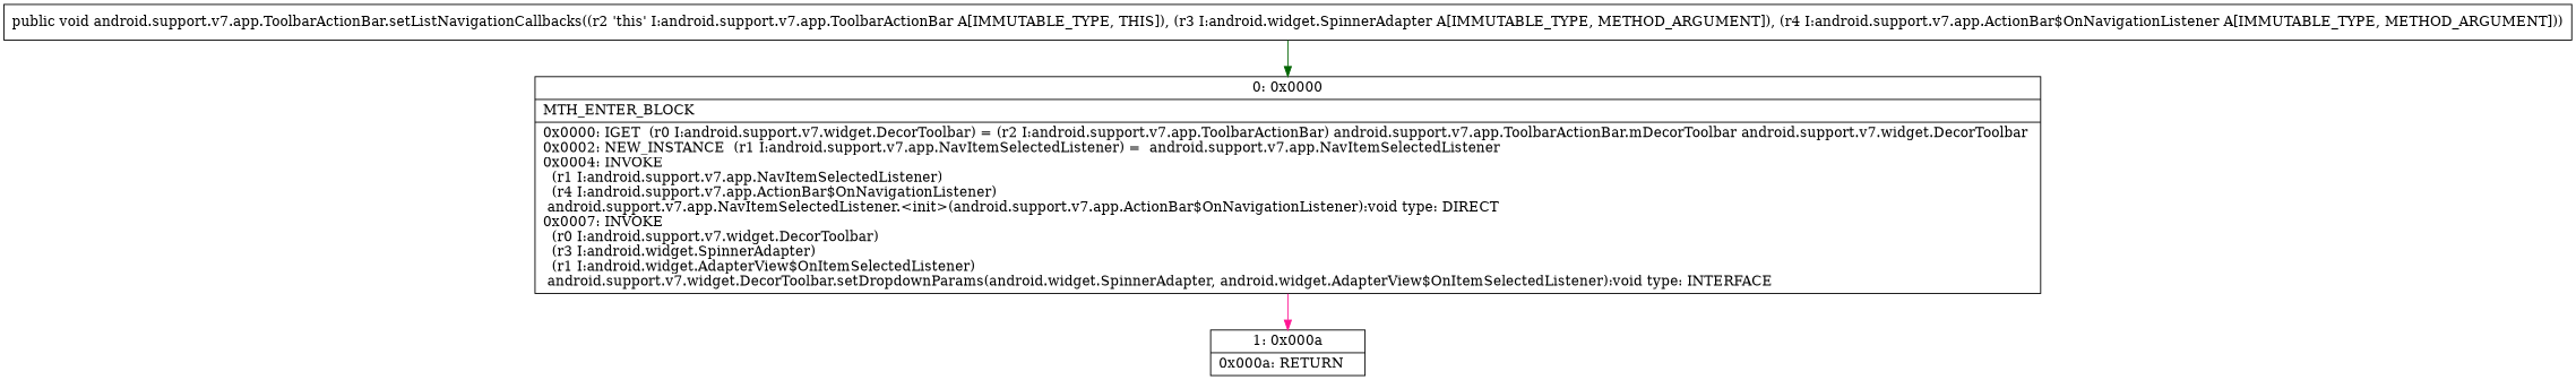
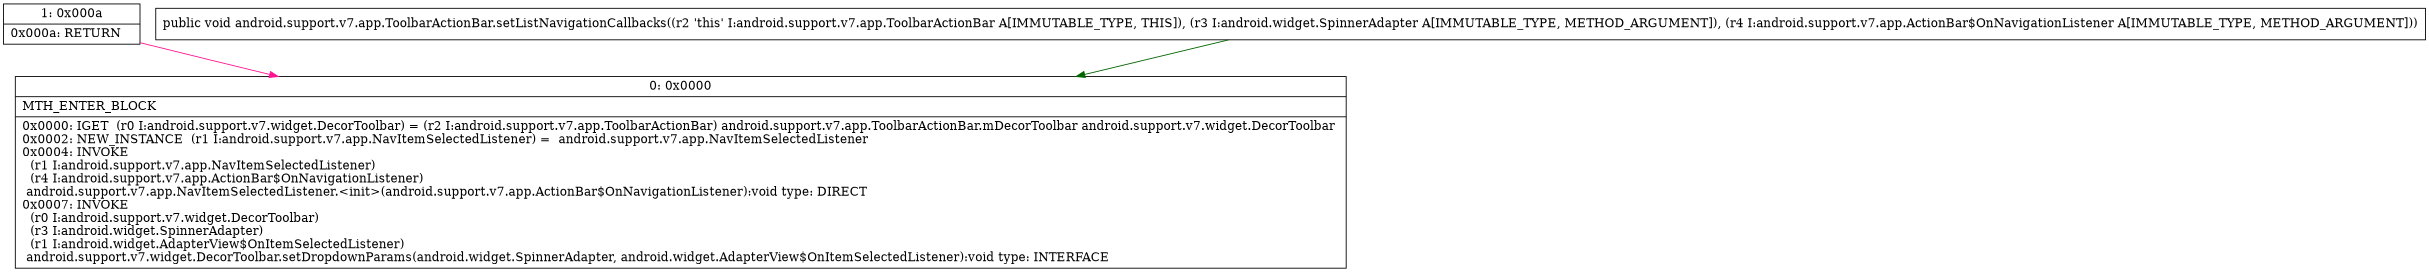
  digraph {
    node [shape=record]
    n1 [label="{0\:\ 0x0000|MTH_ENTER_BLOCK\l|0x0000: IGET  (r0 I:android.support.v7.widget.DecorToolbar) = (r2 I:android.support.v7.app.ToolbarActionBar) android.support.v7.app.ToolbarActionBar.mDecorToolbar android.support.v7.widget.DecorToolbar \l0x0002: NEW_INSTANCE  (r1 I:android.support.v7.app.NavItemSelectedListener) =  android.support.v7.app.NavItemSelectedListener \l0x0004: INVOKE  \l  (r1 I:android.support.v7.app.NavItemSelectedListener)\l  (r4 I:android.support.v7.app.ActionBar$OnNavigationListener)\l android.support.v7.app.NavItemSelectedListener.\<init\>(android.support.v7.app.ActionBar$OnNavigationListener):void type: DIRECT \l0x0007: INVOKE  \l  (r0 I:android.support.v7.widget.DecorToolbar)\l  (r3 I:android.widget.SpinnerAdapter)\l  (r1 I:android.widget.AdapterView$OnItemSelectedListener)\l android.support.v7.widget.DecorToolbar.setDropdownParams(android.widget.SpinnerAdapter, android.widget.AdapterView$OnItemSelectedListener):void type: INTERFACE \l}"]
    n2 [label="{1\:\ 0x000a|0x000a: RETURN   \l}"]
    n3 [label="{public void android.support.v7.app.ToolbarActionBar.setListNavigationCallbacks((r2 'this' I:android.support.v7.app.ToolbarActionBar A[IMMUTABLE_TYPE, THIS]), (r3 I:android.widget.SpinnerAdapter A[IMMUTABLE_TYPE, METHOD_ARGUMENT]), (r4 I:android.support.v7.app.ActionBar$OnNavigationListener A[IMMUTABLE_TYPE, METHOD_ARGUMENT])) }"]
-   n1 -> n2 [color=deeppink]
+   n2 -> n1 [color=deeppink]
    n3 -> n1 [color=darkgreen]
  }
